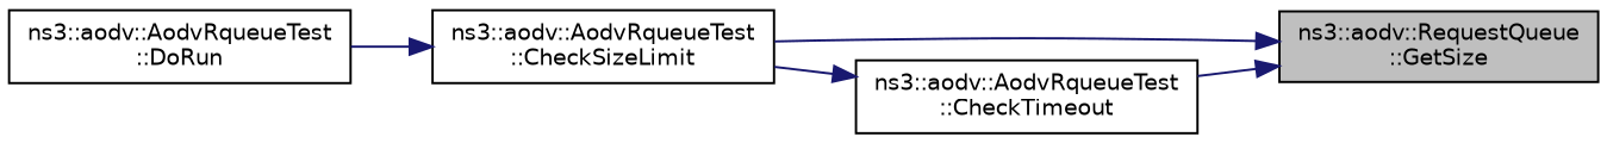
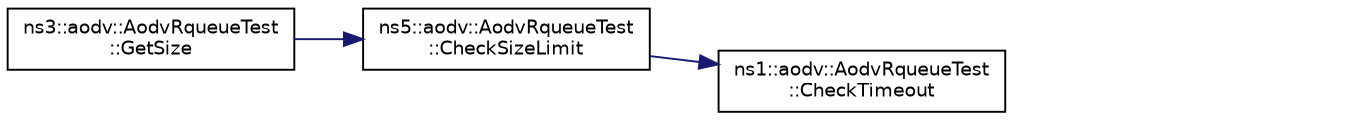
  digraph {
    rankdir=RL
    node [color=black fillcolor=white fontname=Helvetica fontsize=10 shape=record style=filled]
    edge [color=midnightblue dir=back fontname=Helvetica fontsize=10 labelfontname=Helvetica labelfontsize=10 style=solid]
-   n1 [fillcolor=grey75 fontcolor=black height=0.2 label="ns3::aodv::RequestQueue\l::GetSize" width=0.4]
-   n2 [height=0.2 label="ns3::aodv::AodvRqueueTest\l::CheckSizeLimit" width=0.4]
-   n3 [height=0.2 label="ns3::aodv::AodvRqueueTest\l::CheckTimeout" width=0.4]
-   n4 [height=0.2 label="ns3::aodv::AodvRqueueTest\l::DoRun" width=0.4]
-   n1 -> n2
-   n1 -> n3
+   n2 [height=0.2 label="ns5::aodv::AodvRqueueTest\l::CheckSizeLimit" width=0.4]
+   n3 [height=0.2 label="ns1::aodv::AodvRqueueTest\l::CheckTimeout" width=0.4]
+   n4 [height=0.2 label="ns3::aodv::AodvRqueueTest\l::GetSize" width=0.4]
    n2 -> n4
    n3 -> n2
  }
